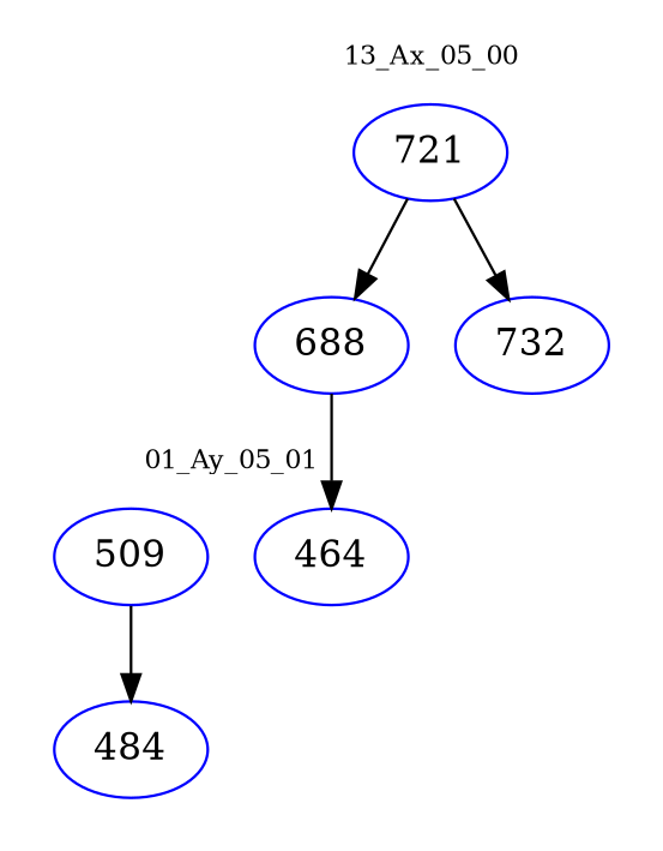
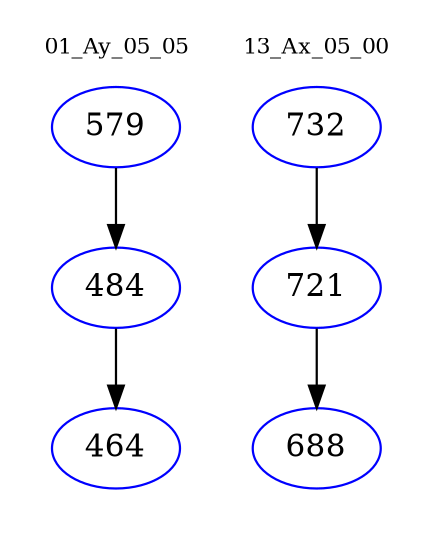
  digraph {
    node [color=blue]
    edge [color=black]
    n1 [label=484]
    n2 [label=464]
-   n3 [label=509]
+   n3 [label=579]
    n4 [label=721]
    n5 [label=688]
    n6 [label=732]
    subgraph cluster_1 {
      color=white
      fontsize=10
-     label="01_Ay_05_01"
+     label="01_Ay_05_05"
      n1
      n2
      n3
    }
    subgraph cluster_2 {
      color=white
      fontsize=10
      label="13_Ax_05_00"
      n4
      n5
      n6
    }
-   n5 -> n2
+   n1 -> n2
    n3 -> n1
    n4 -> n5
-   n4 -> n6
+   n6 -> n4
  }
